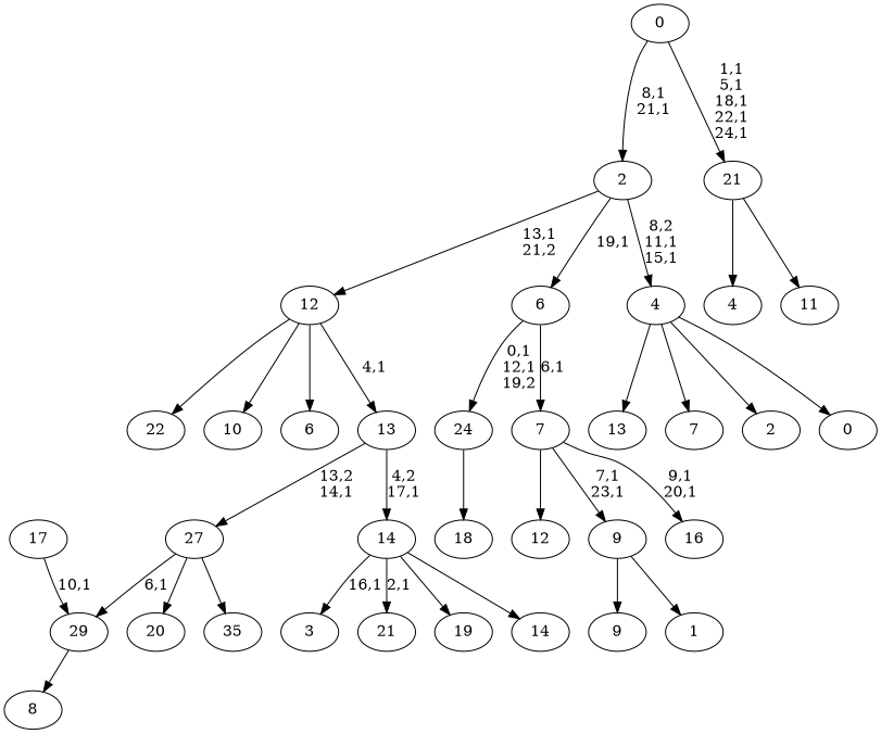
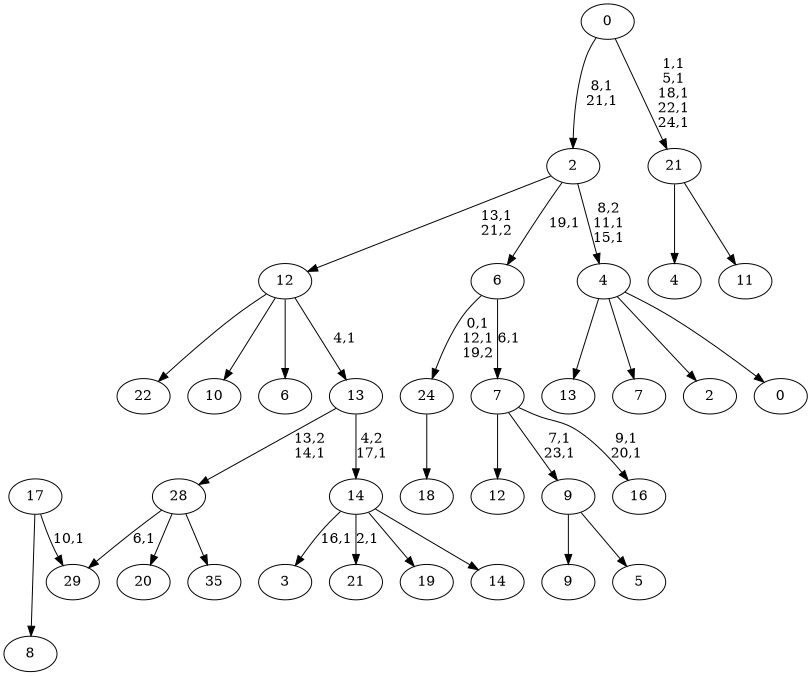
  digraph {
    n1 [label=22]
    n2 [label=21]
    n3 [label=20]
    n4 [label=19]
    n5 [label=18]
    n6 [label=17]
    29
    n8 [label=16]
    n9 [label=35]
    n10 [label=14]
    n11 [label=13]
    n12 [label=12]
    n13 [label=11]
    n14 [label=10]
    n15 [label=9]
    n16 [label=8]
-   28 [label=27]
+   28
    n18 [label=7]
    n19 [label=6]
    24
    n21 [label=4]
    21
    n23 [label=3]
    14
    13
    12
    n27 [label=2]
-   n28 [label=1]
+   n28 [label=5]
    9
    7
    6
    n32 [label=0]
    4
    2
    0
    n6 -> 29 [label="10,1"]
-   29 -> n16
+   n6 -> n16
    28 -> n3
    28 -> 29 [label="6,1"]
    28 -> n9
    24 -> n5
    21 -> n13
    21 -> n21
    14 -> n2 [label="2,1"]
    14 -> n4
    14 -> n10
    14 -> n23 [label="16,1"]
    13 -> 28 [label="13,2\n14,1"]
    13 -> 14 [label="4,2\n17,1"]
    12 -> n1
    12 -> n14
    12 -> n19
    12 -> 13 [label="4,1"]
    9 -> n15
    9 -> n28
    7 -> n8 [label="9,1\n20,1"]
    7 -> n12
    7 -> 9 [label="7,1\n23,1"]
    6 -> 24 [label="0,1\n12,1\n19,2"]
    6 -> 7 [label="6,1"]
    4 -> n11
    4 -> n18
    4 -> n27
    4 -> n32
    2 -> 12 [label="13,1\n21,2"]
    2 -> 6 [label="19,1"]
    2 -> 4 [label="8,2\n11,1\n15,1"]
    0 -> 21 [label="1,1\n5,1\n18,1\n22,1\n24,1"]
    0 -> 2 [label="8,1\n21,1"]
  }
